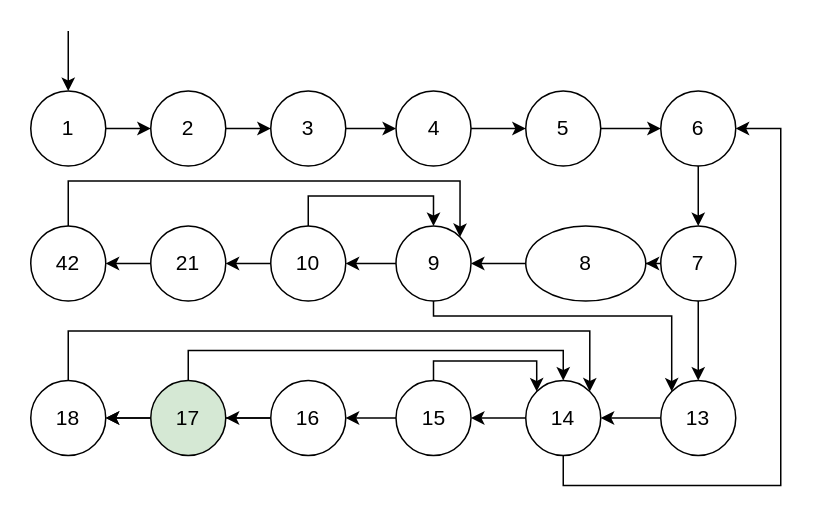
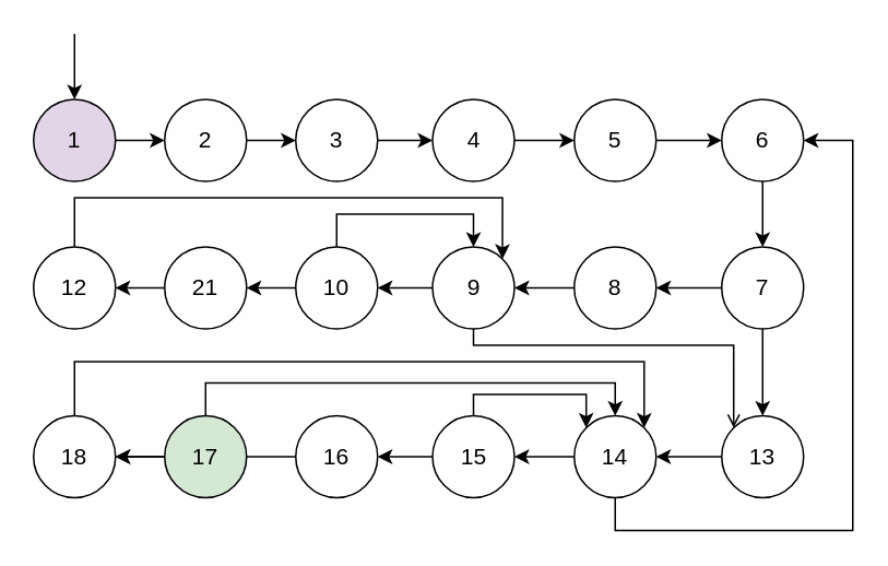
  <mxCell id="0" />
  <mxCell id="1" parent="0" />
  <mxCell id="2" style="edgeStyle=orthogonalEdgeStyle;rounded=0;orthogonalLoop=1;jettySize=auto;html=1;exitX=1;exitY=0.5;exitDx=0;exitDy=0;fontSize=14;" parent="1" source="3" target="6" edge="1"><mxGeometry relative="1" as="geometry" /></mxCell>
- <mxCell id="3" value="1" style="ellipse;whiteSpace=wrap;html=1;aspect=fixed;fontSize=14;" parent="1" vertex="1"><mxGeometry x="20" y="60" width="50" height="50" as="geometry" /></mxCell>
+ <mxCell id="3" value="1" style="ellipse;whiteSpace=wrap;html=1;aspect=fixed;fontSize=14;fillColor=#e1d5e7;" parent="1" vertex="1"><mxGeometry x="20" y="60" width="50" height="50" as="geometry" /></mxCell>
  <mxCell id="4" value="" style="endArrow=classic;html=1;rounded=0;" parent="1" target="3" edge="1"><mxGeometry width="50" height="50" relative="1" as="geometry"><mxPoint x="45" y="20" as="sourcePoint" /><mxPoint x="340" y="120" as="targetPoint" /></mxGeometry></mxCell>
  <mxCell id="5" style="edgeStyle=orthogonalEdgeStyle;rounded=0;orthogonalLoop=1;jettySize=auto;html=1;exitX=1;exitY=0.5;exitDx=0;exitDy=0;entryX=0;entryY=0.5;entryDx=0;entryDy=0;fontSize=14;" parent="1" source="6" target="8" edge="1"><mxGeometry relative="1" as="geometry" /></mxCell>
  <mxCell id="6" value="2" style="ellipse;whiteSpace=wrap;html=1;aspect=fixed;fontSize=14;" parent="1" vertex="1"><mxGeometry x="100" y="60" width="50" height="50" as="geometry" /></mxCell>
  <mxCell id="7" style="edgeStyle=orthogonalEdgeStyle;rounded=0;orthogonalLoop=1;jettySize=auto;html=1;exitX=1;exitY=0.5;exitDx=0;exitDy=0;entryX=0;entryY=0.5;entryDx=0;entryDy=0;fontSize=14;" parent="1" source="8" target="10" edge="1"><mxGeometry relative="1" as="geometry" /></mxCell>
  <mxCell id="8" value="3" style="ellipse;whiteSpace=wrap;html=1;aspect=fixed;fontSize=14;" parent="1" vertex="1"><mxGeometry x="180" y="60" width="50" height="50" as="geometry" /></mxCell>
  <mxCell id="9" style="edgeStyle=orthogonalEdgeStyle;rounded=0;orthogonalLoop=1;jettySize=auto;html=1;exitX=1;exitY=0.5;exitDx=0;exitDy=0;entryX=0;entryY=0.5;entryDx=0;entryDy=0;fontSize=14;" parent="1" source="10" target="12" edge="1"><mxGeometry relative="1" as="geometry" /></mxCell>
  <mxCell id="10" value="4" style="ellipse;whiteSpace=wrap;html=1;aspect=fixed;fontSize=14;" parent="1" vertex="1"><mxGeometry x="263.5" y="60" width="50" height="50" as="geometry" /></mxCell>
  <mxCell id="11" value="" style="edgeStyle=orthogonalEdgeStyle;rounded=0;orthogonalLoop=1;jettySize=auto;html=1;fontSize=14;" parent="1" source="12" target="14" edge="1"><mxGeometry relative="1" as="geometry" /></mxCell>
  <mxCell id="12" value="5" style="ellipse;whiteSpace=wrap;html=1;aspect=fixed;fontSize=14;" parent="1" vertex="1"><mxGeometry x="350" y="60" width="50" height="50" as="geometry" /></mxCell>
  <mxCell id="13" value="" style="edgeStyle=orthogonalEdgeStyle;rounded=0;orthogonalLoop=1;jettySize=auto;html=1;fontSize=14;" parent="1" source="14" target="17" edge="1"><mxGeometry relative="1" as="geometry" /></mxCell>
  <mxCell id="14" value="6" style="ellipse;whiteSpace=wrap;html=1;aspect=fixed;fontSize=14;" parent="1" vertex="1"><mxGeometry x="440" y="60" width="50" height="50" as="geometry" /></mxCell>
  <mxCell id="15" value="" style="edgeStyle=orthogonalEdgeStyle;rounded=0;orthogonalLoop=1;jettySize=auto;html=1;fontSize=14;" parent="1" source="17" target="19" edge="1"><mxGeometry relative="1" as="geometry" /></mxCell>
  <mxCell id="16" value="" style="edgeStyle=orthogonalEdgeStyle;rounded=0;orthogonalLoop=1;jettySize=auto;html=1;fontSize=14;" parent="1" source="17" target="31" edge="1"><mxGeometry relative="1" as="geometry" /></mxCell>
  <mxCell id="17" value="7" style="ellipse;whiteSpace=wrap;html=1;aspect=fixed;fontSize=14;" parent="1" vertex="1"><mxGeometry x="440" y="150" width="50" height="50" as="geometry" /></mxCell>
  <mxCell id="18" value="" style="edgeStyle=orthogonalEdgeStyle;rounded=0;orthogonalLoop=1;jettySize=auto;html=1;fontSize=14;" parent="1" source="19" target="22" edge="1"><mxGeometry relative="1" as="geometry" /></mxCell>
- <mxCell id="19" value="8" style="ellipse;whiteSpace=wrap;html=1;aspect=fixed;fontSize=14;" parent="1" vertex="1"><mxGeometry x="350" y="150" width="80" height="50" as="geometry" /></mxCell>
+ <mxCell id="19" value="8" style="ellipse;whiteSpace=wrap;html=1;aspect=fixed;fontSize=14;" parent="1" vertex="1"><mxGeometry x="350" y="150" width="50" height="50" as="geometry" /></mxCell>
  <mxCell id="20" style="edgeStyle=orthogonalEdgeStyle;rounded=0;orthogonalLoop=1;jettySize=auto;html=1;exitX=0;exitY=0.5;exitDx=0;exitDy=0;entryX=1;entryY=0.5;entryDx=0;entryDy=0;fontSize=14;" parent="1" source="22" target="25" edge="1"><mxGeometry relative="1" as="geometry" /></mxCell>
- <mxCell id="21" style="edgeStyle=orthogonalEdgeStyle;rounded=0;orthogonalLoop=1;jettySize=auto;html=1;exitX=0.5;exitY=1;exitDx=0;exitDy=0;entryX=0;entryY=0;entryDx=0;entryDy=0;fontSize=14;" parent="1" source="22" target="31" edge="1"><mxGeometry relative="1" as="geometry"><Array as="points"><mxPoint x="289" y="210" /><mxPoint x="447" y="210" /></Array></mxGeometry></mxCell>
+ <mxCell id="21" style="edgeStyle=orthogonalEdgeStyle;rounded=0;orthogonalLoop=1;jettySize=auto;html=1;exitX=0.5;exitY=1;exitDx=0;exitDy=0;entryX=0;entryY=0;entryDx=0;entryDy=0;fontSize=14;endArrow=open;" parent="1" source="22" target="31" edge="1"><mxGeometry relative="1" as="geometry"><Array as="points"><mxPoint x="289" y="210" /><mxPoint x="447" y="210" /></Array></mxGeometry></mxCell>
  <mxCell id="22" value="9" style="ellipse;whiteSpace=wrap;html=1;aspect=fixed;fontSize=14;" parent="1" vertex="1"><mxGeometry x="263.5" y="150" width="50" height="50" as="geometry" /></mxCell>
  <mxCell id="23" style="edgeStyle=orthogonalEdgeStyle;rounded=0;orthogonalLoop=1;jettySize=auto;html=1;exitX=0;exitY=0.5;exitDx=0;exitDy=0;entryX=1;entryY=0.5;entryDx=0;entryDy=0;fontSize=14;" parent="1" source="25" target="27" edge="1"><mxGeometry relative="1" as="geometry" /></mxCell>
  <mxCell id="24" style="edgeStyle=orthogonalEdgeStyle;rounded=0;orthogonalLoop=1;jettySize=auto;html=1;exitX=0.5;exitY=0;exitDx=0;exitDy=0;entryX=0.5;entryY=0;entryDx=0;entryDy=0;fontSize=14;" parent="1" source="25" target="22" edge="1"><mxGeometry relative="1" as="geometry" /></mxCell>
  <mxCell id="25" value="10" style="ellipse;whiteSpace=wrap;html=1;aspect=fixed;fontSize=14;" parent="1" vertex="1"><mxGeometry x="180" y="150" width="50" height="50" as="geometry" /></mxCell>
  <mxCell id="26" value="" style="edgeStyle=orthogonalEdgeStyle;rounded=0;orthogonalLoop=1;jettySize=auto;html=1;fontSize=14;" parent="1" source="27" target="29" edge="1"><mxGeometry relative="1" as="geometry" /></mxCell>
  <mxCell id="27" value="21" style="ellipse;whiteSpace=wrap;html=1;aspect=fixed;fontSize=14;" parent="1" vertex="1"><mxGeometry x="100" y="150" width="50" height="50" as="geometry" /></mxCell>
  <mxCell id="28" style="edgeStyle=orthogonalEdgeStyle;rounded=0;orthogonalLoop=1;jettySize=auto;html=1;exitX=0.5;exitY=0;exitDx=0;exitDy=0;entryX=1;entryY=0;entryDx=0;entryDy=0;fontSize=14;" parent="1" source="29" target="22" edge="1"><mxGeometry relative="1" as="geometry"><Array as="points"><mxPoint x="45" y="120" /><mxPoint x="306" y="120" /></Array></mxGeometry></mxCell>
- <mxCell id="29" value="42" style="ellipse;whiteSpace=wrap;html=1;aspect=fixed;fontSize=14;" parent="1" vertex="1"><mxGeometry x="20" y="150" width="50" height="50" as="geometry" /></mxCell>
+ <mxCell id="29" value="12" style="ellipse;whiteSpace=wrap;html=1;aspect=fixed;fontSize=14;" parent="1" vertex="1"><mxGeometry x="20" y="150" width="50" height="50" as="geometry" /></mxCell>
  <mxCell id="30" value="" style="edgeStyle=orthogonalEdgeStyle;rounded=0;orthogonalLoop=1;jettySize=auto;html=1;fontSize=14;" parent="1" source="31" target="34" edge="1"><mxGeometry relative="1" as="geometry" /></mxCell>
  <mxCell id="31" value="13" style="ellipse;whiteSpace=wrap;html=1;aspect=fixed;fontSize=14;" parent="1" vertex="1"><mxGeometry x="440" y="253" width="50" height="50" as="geometry" /></mxCell>
  <mxCell id="32" value="" style="edgeStyle=orthogonalEdgeStyle;rounded=0;orthogonalLoop=1;jettySize=auto;html=1;fontSize=14;" parent="1" source="34" target="37" edge="1"><mxGeometry relative="1" as="geometry" /></mxCell>
  <mxCell id="33" style="edgeStyle=orthogonalEdgeStyle;rounded=0;orthogonalLoop=1;jettySize=auto;html=1;exitX=0.5;exitY=1;exitDx=0;exitDy=0;entryX=1;entryY=0.5;entryDx=0;entryDy=0;fontSize=14;" parent="1" source="34" target="14" edge="1"><mxGeometry relative="1" as="geometry"><Array as="points"><mxPoint x="375" y="323" /><mxPoint x="520" y="323" /><mxPoint x="520" y="85" /></Array></mxGeometry></mxCell>
  <mxCell id="34" value="14" style="ellipse;whiteSpace=wrap;html=1;aspect=fixed;fontSize=14;" parent="1" vertex="1"><mxGeometry x="350" y="253" width="50" height="50" as="geometry" /></mxCell>
  <mxCell id="35" style="edgeStyle=orthogonalEdgeStyle;rounded=0;orthogonalLoop=1;jettySize=auto;html=1;exitX=0;exitY=0.5;exitDx=0;exitDy=0;entryX=1;entryY=0.5;entryDx=0;entryDy=0;fontSize=14;" parent="1" source="37" target="40" edge="1"><mxGeometry relative="1" as="geometry" /></mxCell>
  <mxCell id="36" style="edgeStyle=orthogonalEdgeStyle;rounded=0;orthogonalLoop=1;jettySize=auto;html=1;exitX=0.5;exitY=0;exitDx=0;exitDy=0;entryX=0;entryY=0;entryDx=0;entryDy=0;fontSize=14;" parent="1" source="37" target="34" edge="1"><mxGeometry relative="1" as="geometry"><Array as="points"><mxPoint x="289" y="240" /><mxPoint x="357" y="240" /></Array></mxGeometry></mxCell>
  <mxCell id="37" value="15" style="ellipse;whiteSpace=wrap;html=1;aspect=fixed;fontSize=14;" parent="1" vertex="1"><mxGeometry x="263.5" y="253" width="50" height="50" as="geometry" /></mxCell>
- <mxCell id="38" style="edgeStyle=orthogonalEdgeStyle;rounded=0;orthogonalLoop=1;jettySize=auto;html=1;exitX=0;exitY=0.5;exitDx=0;exitDy=0;entryX=1;entryY=0.5;entryDx=0;entryDy=0;fontSize=14;" parent="1" source="40" target="43" edge="1"><mxGeometry relative="1" as="geometry" /></mxCell>
  <mxCell id="39" value="" style="edgeStyle=orthogonalEdgeStyle;rounded=0;orthogonalLoop=1;jettySize=auto;html=1;fontSize=14;" parent="1" source="40" target="45" edge="1"><mxGeometry relative="1" as="geometry" /></mxCell>
  <mxCell id="40" value="16" style="ellipse;whiteSpace=wrap;html=1;aspect=fixed;fontSize=14;" parent="1" vertex="1"><mxGeometry x="180" y="253" width="50" height="50" as="geometry" /></mxCell>
  <mxCell id="41" value="" style="edgeStyle=orthogonalEdgeStyle;rounded=0;orthogonalLoop=1;jettySize=auto;html=1;fontSize=14;" parent="1" source="43" target="45" edge="1"><mxGeometry relative="1" as="geometry" /></mxCell>
  <mxCell id="42" style="edgeStyle=orthogonalEdgeStyle;rounded=0;orthogonalLoop=1;jettySize=auto;html=1;exitX=0.5;exitY=0;exitDx=0;exitDy=0;entryX=0.5;entryY=0;entryDx=0;entryDy=0;fontSize=14;" parent="1" source="43" target="34" edge="1"><mxGeometry relative="1" as="geometry" /></mxCell>
  <mxCell id="43" value="17" style="ellipse;whiteSpace=wrap;html=1;aspect=fixed;fontSize=14;fillColor=#d5e8d4;" parent="1" vertex="1"><mxGeometry x="100" y="253" width="50" height="50" as="geometry" /></mxCell>
  <mxCell id="44" style="edgeStyle=orthogonalEdgeStyle;rounded=0;orthogonalLoop=1;jettySize=auto;html=1;exitX=0.5;exitY=0;exitDx=0;exitDy=0;entryX=1;entryY=0;entryDx=0;entryDy=0;fontSize=14;" parent="1" source="45" target="34" edge="1"><mxGeometry relative="1" as="geometry"><Array as="points"><mxPoint x="45" y="220" /><mxPoint x="393" y="220" /></Array></mxGeometry></mxCell>
  <mxCell id="45" value="18" style="ellipse;whiteSpace=wrap;html=1;aspect=fixed;fontSize=14;" parent="1" vertex="1"><mxGeometry x="20" y="253" width="50" height="50" as="geometry" /></mxCell>
